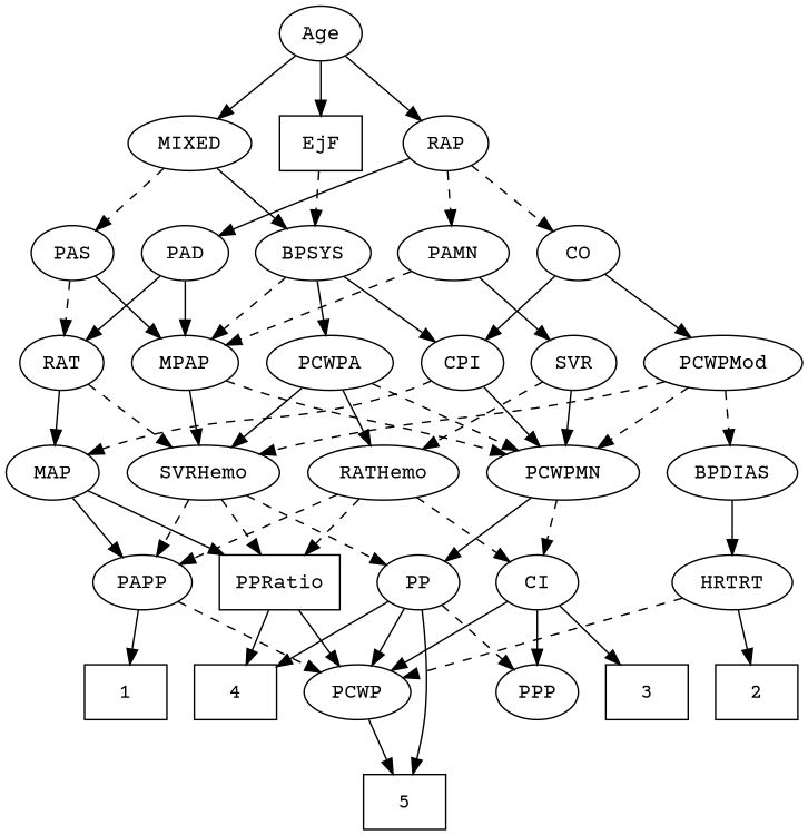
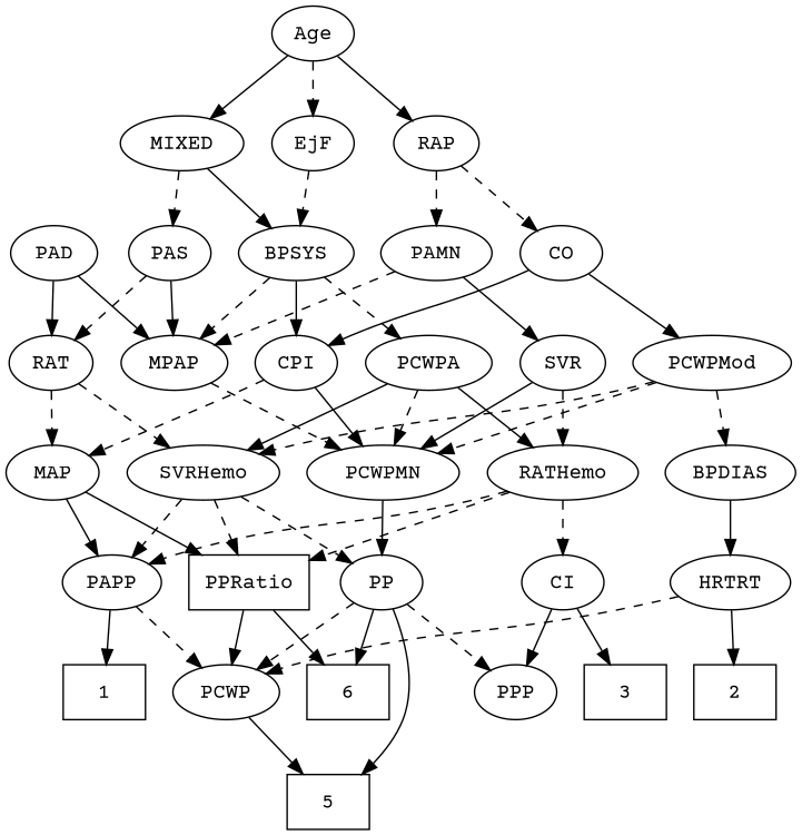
  strict digraph {
    fontname="Courier Prime"
    node [fontname="Courier Prime"]
    edge [fontname="Courier Prime" style=solid]
    1 [height=0.5 shape=box width=0.75]
    2 [height=0.5 shape=box width=0.75]
    3 [height=0.5 shape=box width=0.75]
-   4 [height=0.5 shape=box width=0.75]
+   4 [height=0.5 shape=box width=0.75 label=6]
    5 [height=0.5 shape=box width=0.75]
    Age [height=0.5 width=0.75]
-   EjF [height=0.5 width=0.75 shape=box]
+   EjF [height=0.5 width=0.75]
    RAP [height=0.5 width=0.77632]
    MIXED [height=0.5 width=1.1193]
    BPSYS [height=0.5 width=1.0471]
    PAD [height=0.5 width=0.79437]
    CO [height=0.5 width=0.75]
    PAMN [height=0.5 width=1.011]
    PAS [height=0.5 width=0.75]
    MPAP [height=0.5 width=0.97491]
    CPI [height=0.5 width=0.75]
    PCWPA [height=0.5 width=1.1555]
    RAT [height=0.5 width=0.75827]
    PCWPMod [height=0.5 width=1.4443]
    SVR [height=0.5 width=0.77632]
    PCWPMN [height=0.5 width=1.3902]
    SVRHemo [height=0.5 width=1.3902]
    MAP [height=0.5 width=0.84854]
    RATHemo [height=0.5 width=1.3721]
    BPDIAS [height=0.5 width=1.1735]
    CI [height=0.5 width=0.75]
    PP [height=0.5 width=0.75]
    PPRatio [height=0.5 shape=box width=1.1013]
    PAPP [height=0.5 width=0.88464]
    PCWP [height=0.5 width=0.97491]
    PPP [height=0.5 width=0.75]
    HRTRT [height=0.5 width=1.1013]
-   Age -> EjF
+   Age -> EjF [style=dashed]
    Age -> RAP
    Age -> MIXED
    EjF -> BPSYS [style=dashed]
-   RAP -> PAD
    RAP -> CO [style=dashed]
    RAP -> PAMN [style=dashed]
    MIXED -> BPSYS
    MIXED -> PAS [style=dashed]
    BPSYS -> MPAP [style=dashed]
    BPSYS -> CPI
-   BPSYS -> PCWPA
+   BPSYS -> PCWPA [style=dashed]
    PAD -> MPAP
    PAD -> RAT
    CO -> CPI
    CO -> PCWPMod
    PAMN -> MPAP [style=dashed]
    PAMN -> SVR
    PAS -> MPAP
    PAS -> RAT [style=dashed]
    MPAP -> PCWPMN [style=dashed]
-   MPAP -> SVRHemo
    CPI -> PCWPMN
    CPI -> MAP [style=dashed]
    PCWPA -> PCWPMN [style=dashed]
    PCWPA -> SVRHemo
    PCWPA -> RATHemo
    RAT -> SVRHemo [style=dashed]
-   RAT -> MAP
+   RAT -> MAP [style=dashed]
    PCWPMod -> PCWPMN [style=dashed]
    PCWPMod -> SVRHemo [style=dashed]
    PCWPMod -> BPDIAS [style=dashed]
    SVR -> PCWPMN
    SVR -> RATHemo [style=dashed]
-   PCWPMN -> CI [style=dashed]
    PCWPMN -> PP
    SVRHemo -> PP [style=dashed]
    SVRHemo -> PPRatio [style=dashed]
    SVRHemo -> PAPP [style=dashed]
    MAP -> PPRatio
    MAP -> PAPP
    RATHemo -> CI [style=dashed]
    RATHemo -> PPRatio [style=dashed]
    RATHemo -> PAPP [style=dashed]
    BPDIAS -> HRTRT
    CI -> 3
-   CI -> PCWP
    CI -> PPP
    PP -> 4
    PP -> 5
-   PP -> PCWP
+   PP -> PCWP [style=dashed]
    PP -> PPP [style=dashed]
    PPRatio -> 4
    PPRatio -> PCWP
    PAPP -> 1
    PAPP -> PCWP [style=dashed]
    PCWP -> 5
    HRTRT -> 2
    HRTRT -> PCWP [style=dashed]
  }
